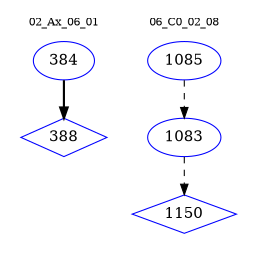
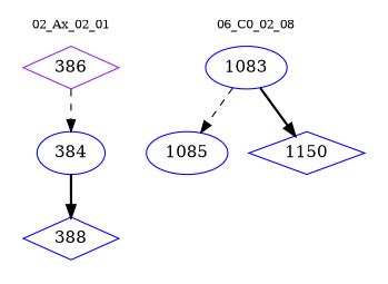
  digraph {
    node [color=blue shape=diamond]
    edge [color=black style=dashed]
+   n1 [color=purple label=386]
    n2 [label=384 shape=ellipse]
    n3 [label=388]
    n4 [label=1085 shape=ellipse]
    n5 [label=1083 shape=ellipse]
    n6 [label=1150]
    subgraph cluster_1 {
      color=white
      fontsize=10
-     label="02_Ax_06_01"
+     label="02_Ax_02_01"
+     n1
      n2
      n3
    }
    subgraph cluster_2 {
      color=white
      fontsize=10
      label="06_C0_02_08"
      n4
      n5
      n6
    }
+   n1 -> n2
    n2 -> n3 [style=bold]
-   n4 -> n5
-   n5 -> n6
+   n5 -> n4
+   n5 -> n6 [style=bold]
  }
